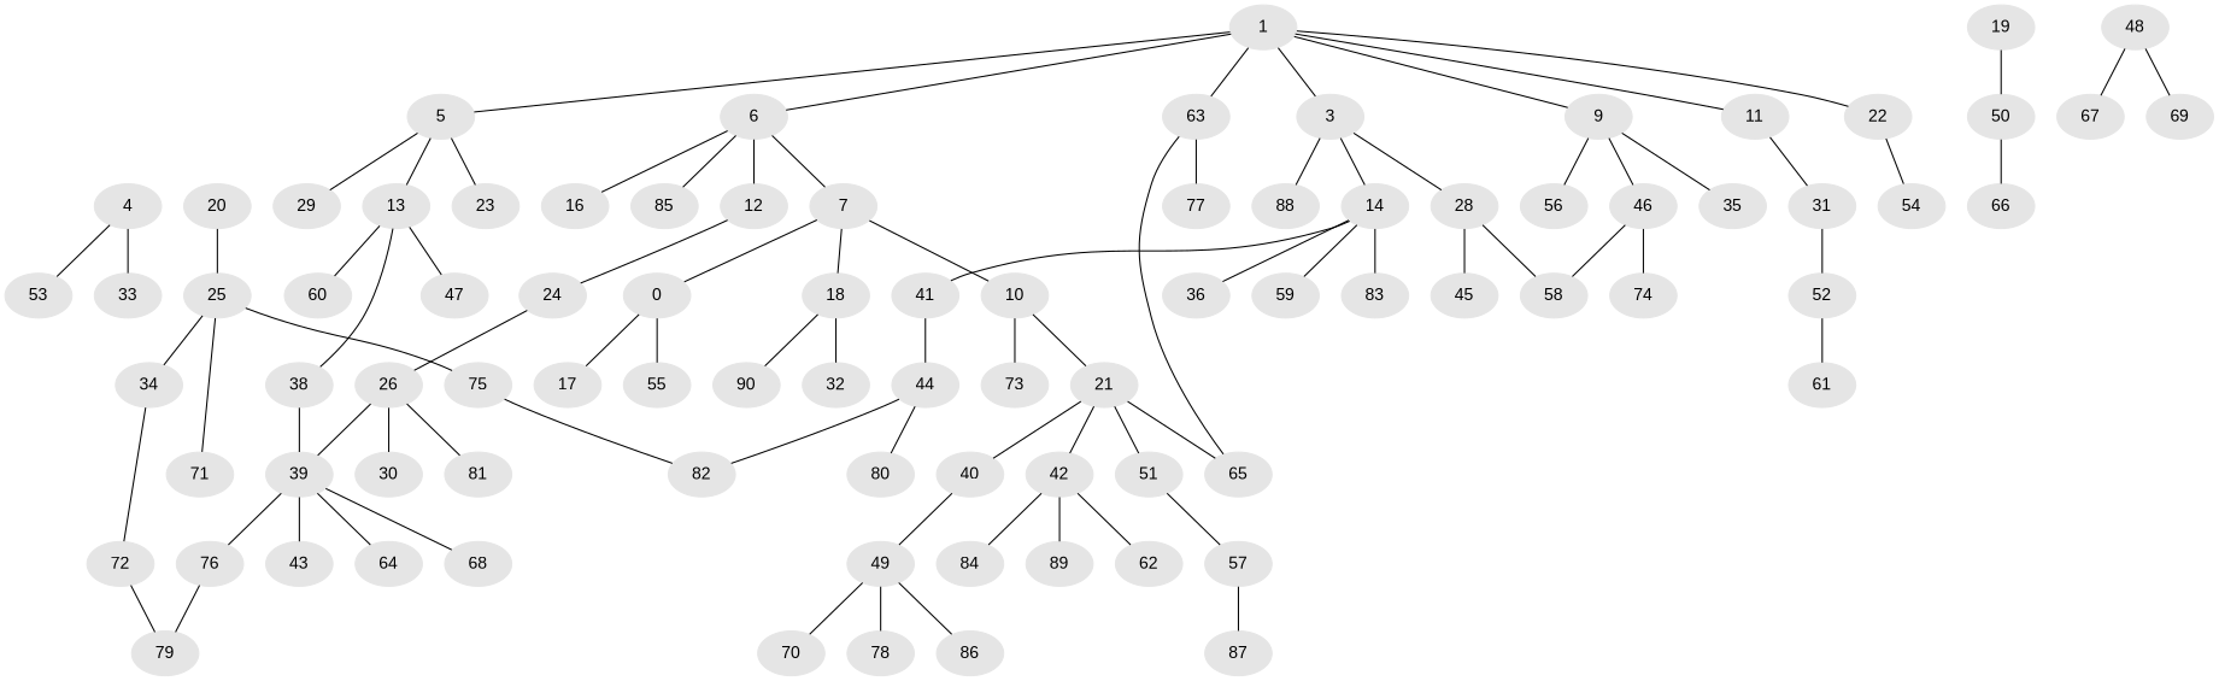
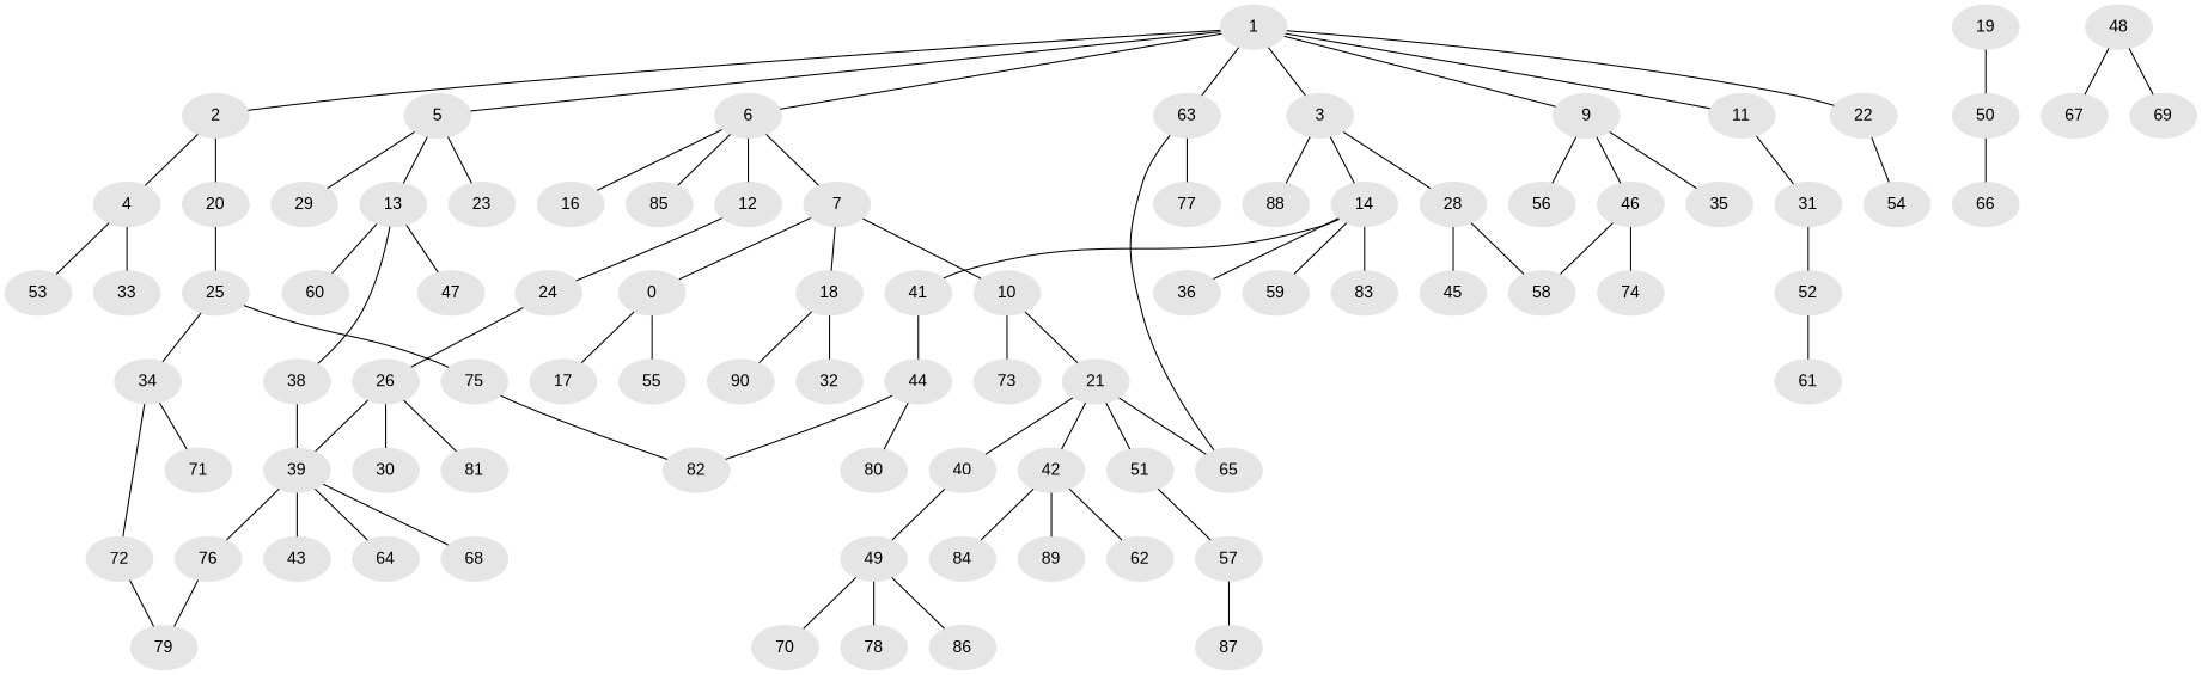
  graph {
    fontname="Liberation Sans"
    node [color=gray90 fontname="Liberation Sans" style=filled]
    edge [fontname="Liberation Sans" weight=1.0]
    1
+   2
    3
    5
    6
    9
    11
    22
    63
    4
    20
    14
    28
    88
    13
    23
    29
    7
    12
    16
    85
    35
    46
    56
    31
    54
    65
    77
    33
    53
    25
    36
    41
    59
    83
    45
    58
    38
    47
    60
    n41 [label=0]
    10
    18
    24
    17
    55
    21
    73
    32
    90
    74
    40
    42
    51
    52
    26
    39
    44
    19
    50
    66
    34
    71
    75
    49
    62
    84
    89
    57
    30
    81
    72
    82
    43
    64
    68
    76
    61
    79
    48
    67
    69
    70
    78
    86
    80
    87
+   1 -- 2
    1 -- 3
    1 -- 5
    1 -- 6
    1 -- 9
    1 -- 11
    1 -- 22
    1 -- 63
+   2 -- 4
+   2 -- 20
    3 -- 14
    3 -- 28
    3 -- 88
    5 -- 13
    5 -- 23
    5 -- 29
    6 -- 7
    6 -- 12
    6 -- 16
    6 -- 85
    9 -- 35
    9 -- 46
    9 -- 56
    11 -- 31
    22 -- 54
    63 -- 65
    63 -- 77
    4 -- 33
    4 -- 53
    20 -- 25
    14 -- 36
    14 -- 41
    14 -- 59
    14 -- 83
    28 -- 45
    28 -- 58
    13 -- 38
    13 -- 47
    13 -- 60
    7 -- n41
    7 -- 10
    7 -- 18
    12 -- 24
    46 -- 58
    46 -- 74
    31 -- 52
    25 -- 34
-   25 -- 71
+   34 -- 71
    25 -- 75
    41 -- 44
    38 -- 39
    n41 -- 17
    n41 -- 55
    10 -- 21
    10 -- 73
    18 -- 32
    18 -- 90
    24 -- 26
    21 -- 65
    21 -- 40
    21 -- 42
    21 -- 51
    40 -- 49
    42 -- 62
    42 -- 84
    42 -- 89
    51 -- 57
    52 -- 61
    26 -- 39
    26 -- 30
    26 -- 81
    39 -- 43
    39 -- 64
    39 -- 68
    39 -- 76
    44 -- 82
    44 -- 80
    19 -- 50
    50 -- 66
    34 -- 72
    75 -- 82
    49 -- 70
    49 -- 78
    49 -- 86
    57 -- 87
    72 -- 79
    76 -- 79
    48 -- 67
    48 -- 69
  }
